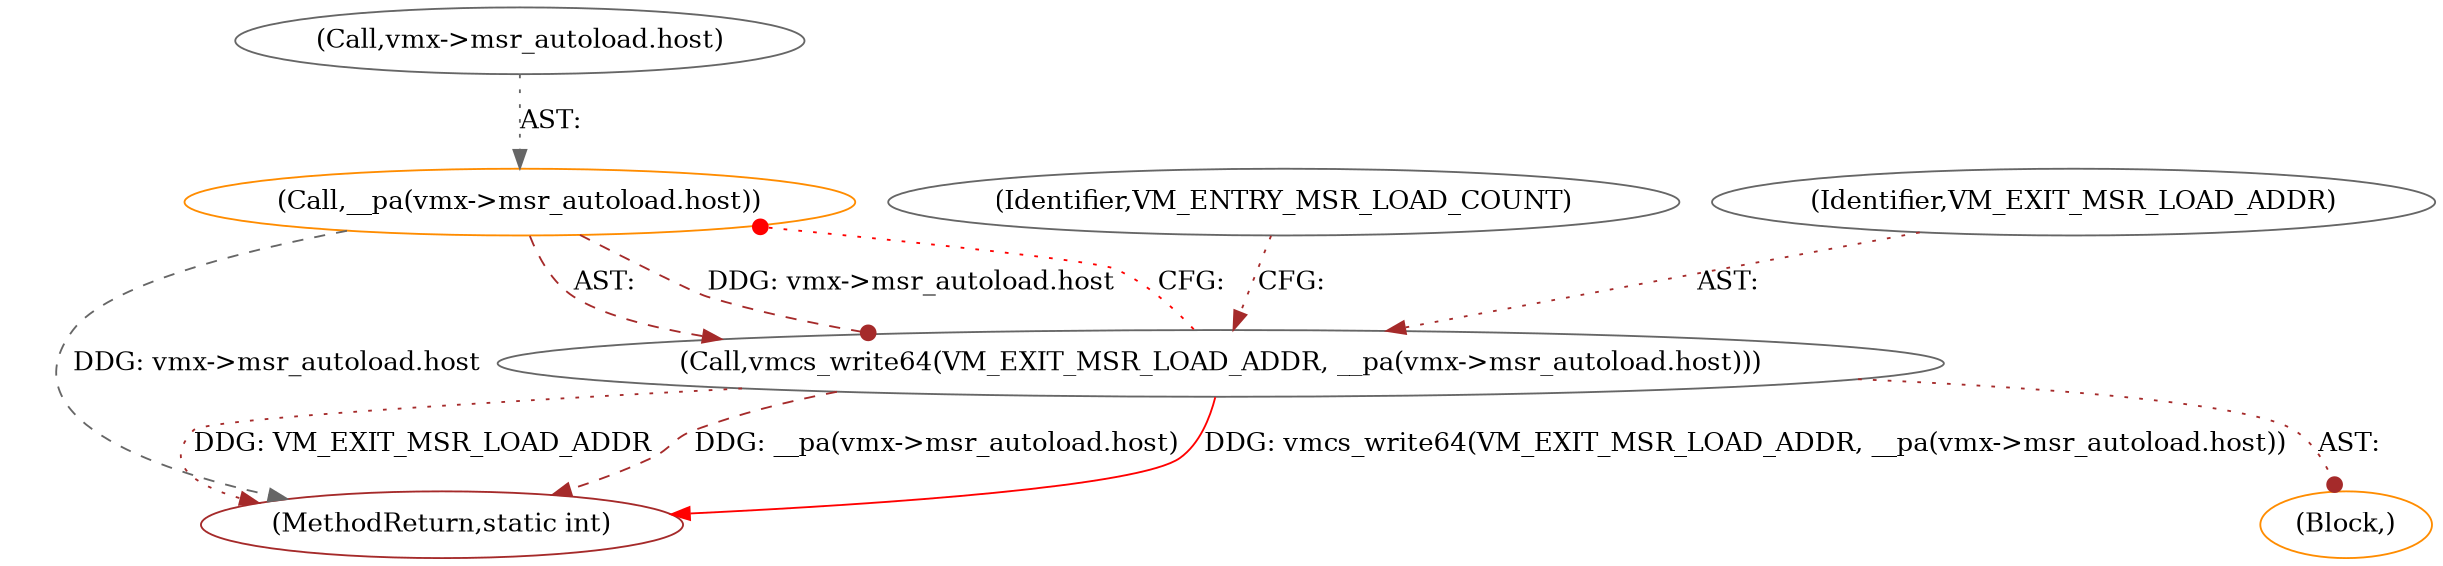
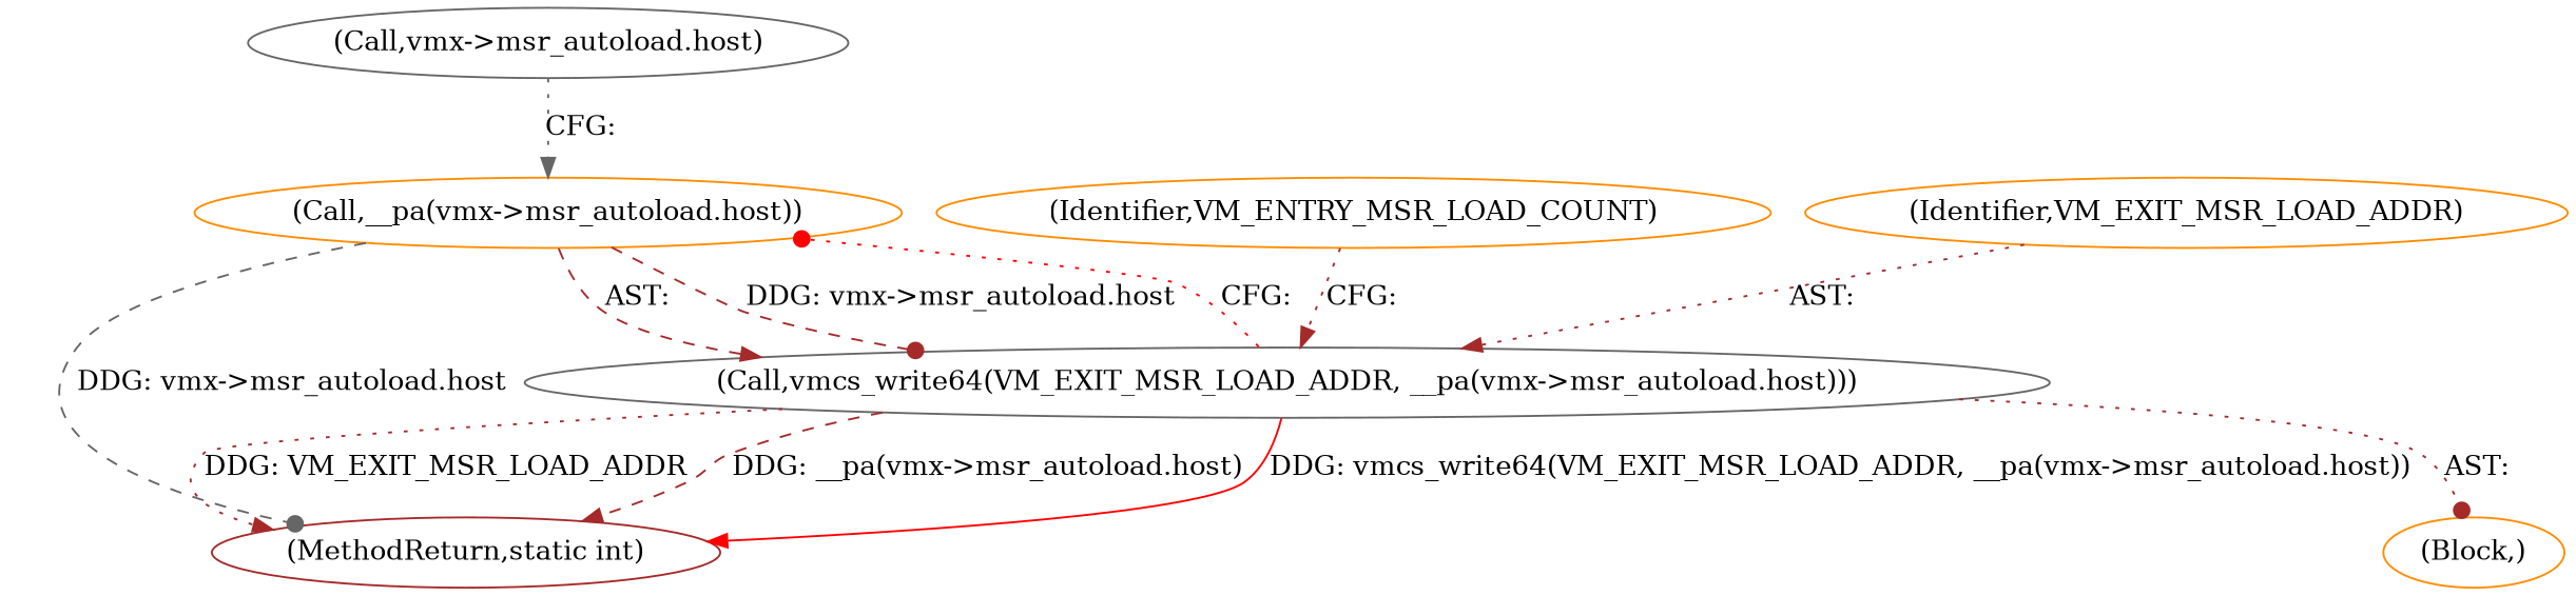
  digraph {
    node [color=gray40]
    edge [arrowhead=normal color=brown style=dotted]
    n1 [color=darkorange label="(Call,__pa(vmx->msr_autoload.host))"]
    n2 [label="(Call,vmcs_write64(VM_EXIT_MSR_LOAD_ADDR, __pa(vmx->msr_autoload.host)))"]
    n3 [color=brown label="(MethodReturn,static int)"]
    n4 [color=darkorange label="(Block,)"]
    n5 [label="(Call,vmx->msr_autoload.host)"]
-   n6 [label="(Identifier,VM_ENTRY_MSR_LOAD_COUNT)"]
-   n7 [label="(Identifier,VM_EXIT_MSR_LOAD_ADDR)"]
+   n6 [color=darkorange label="(Identifier,VM_ENTRY_MSR_LOAD_COUNT)"]
+   n7 [color=darkorange label="(Identifier,VM_EXIT_MSR_LOAD_ADDR)"]
    n1 -> n2 [label="AST: " style=dashed]
    n1 -> n2 [arrowhead=dot label="DDG: vmx->msr_autoload.host" style=dashed]
-   n1 -> n3 [color=gray40 label="DDG: vmx->msr_autoload.host" style=dashed]
+   n1 -> n3 [arrowhead=dot color=gray40 label="DDG: vmx->msr_autoload.host" style=dashed]
    n2 -> n1 [arrowhead=dot color=red label="CFG: "]
    n2 -> n3 [label="DDG: VM_EXIT_MSR_LOAD_ADDR"]
    n2 -> n3 [label="DDG: __pa(vmx->msr_autoload.host)" style=dashed]
    n2 -> n3 [color=red label="DDG: vmcs_write64(VM_EXIT_MSR_LOAD_ADDR, __pa(vmx->msr_autoload.host))" style=solid]
    n2 -> n4 [arrowhead=dot label="AST: "]
-   n5 -> n1 [color=gray40 label="AST: "]
+   n5 -> n1 [color=gray40 label="CFG: "]
    n6 -> n2 [label="CFG: "]
    n7 -> n2 [label="AST: "]
  }
